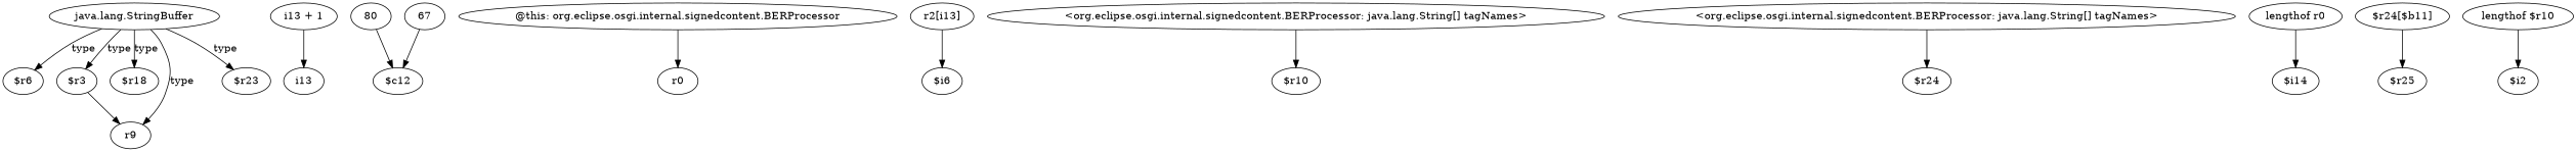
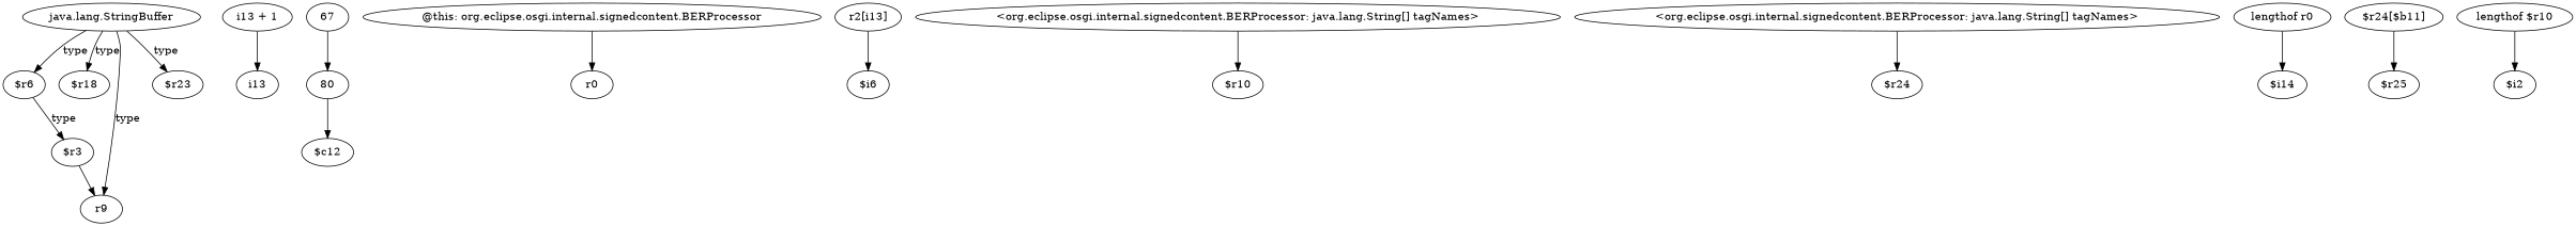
  digraph {
    n1 [label="java.lang.StringBuffer"]
    n2 [label="$r6"]
    n3 [label="$r3"]
    n4 [label="$r18"]
    n5 [label=r9]
    n6 [label="$r23"]
    n7 [label=i13]
    n8 [label=80]
    n9 [label="$c12"]
    n10 [label="@this: org.eclipse.osgi.internal.signedcontent.BERProcessor"]
    n11 [label=r0]
    n12 [label="i13 + 1"]
    n13 [label="r2[i13]"]
    n14 [label="$i6"]
    n15 [label=67]
    n16 [label="<org.eclipse.osgi.internal.signedcontent.BERProcessor: java.lang.String[] tagNames>"]
    n17 [label="$r10"]
    n18 [label="<org.eclipse.osgi.internal.signedcontent.BERProcessor: java.lang.String[] tagNames>"]
    n19 [label="$r24"]
    n20 [label="lengthof r0"]
    n21 [label="$i14"]
    n22 [label="$r24[$b11]"]
    n23 [label="$r25"]
    n24 [label="lengthof $r10"]
    n25 [label="$i2"]
    n1 -> n2 [label=type]
-   n1 -> n3 [label=type]
+   n2 -> n3 [label=type]
    n1 -> n4 [label=type]
    n1 -> n5 [label=type]
    n1 -> n6 [label=type]
    n3 -> n5
    n8 -> n9
    n10 -> n11
    n12 -> n7
    n13 -> n14
-   n15 -> n9
+   n15 -> n8
    n16 -> n17
    n18 -> n19
    n20 -> n21
    n22 -> n23
    n24 -> n25
  }
